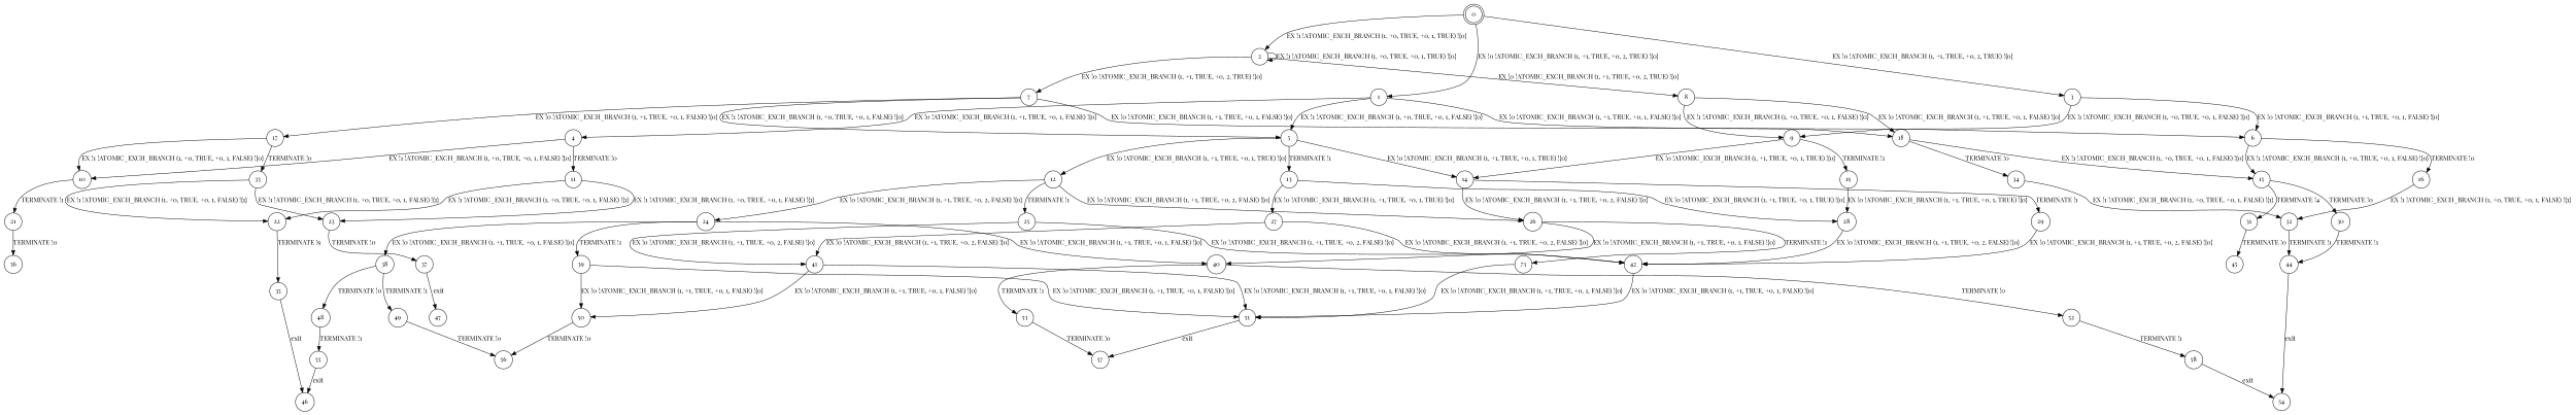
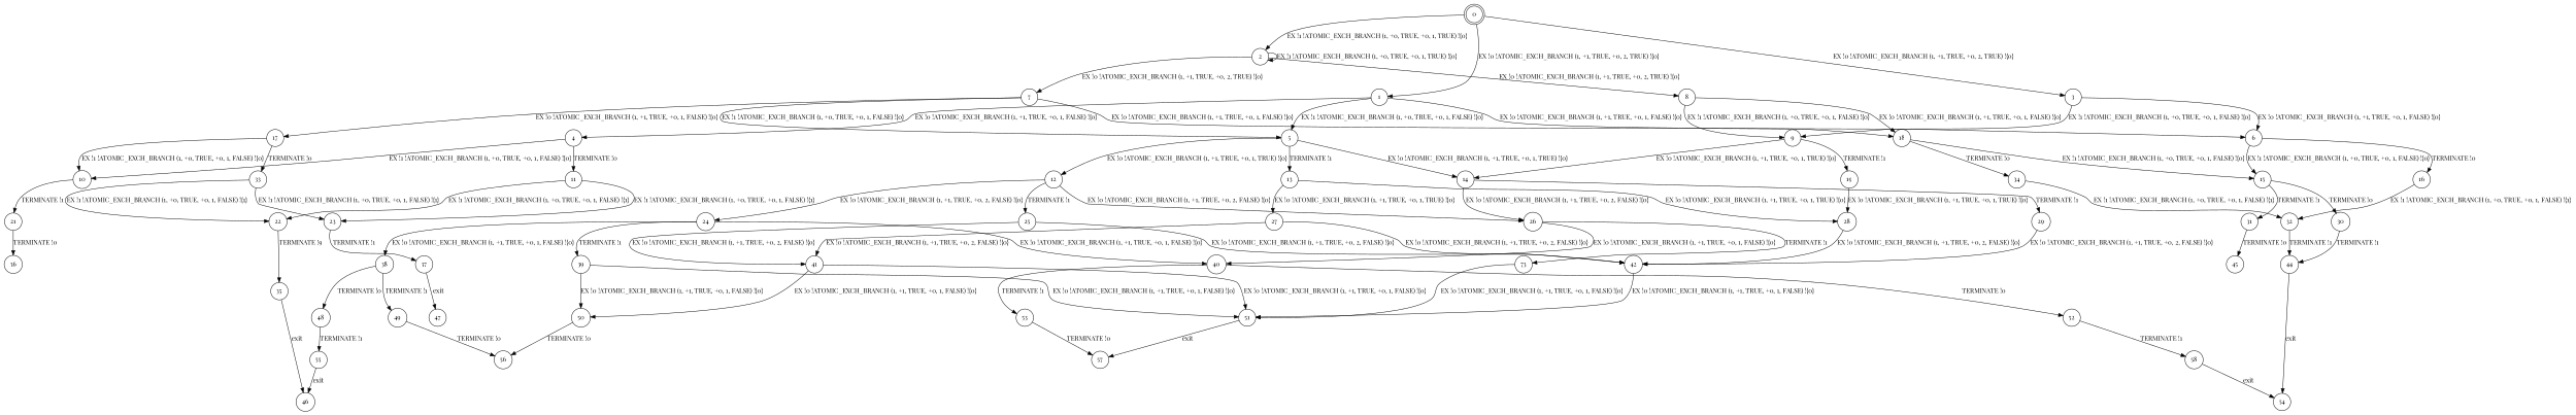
  digraph {
    fontname="Playfair Display"
    node [fontname="Playfair Display" shape=circle]
    edge [fontname="Playfair Display"]
    0 [peripheries=2]
    1
    2
    3
    4
    5
    6
    7
    8
    9
    10
    11
    12
    13
    14
    15
    16
    17
    18
    19
    21
    22
    23
    24
    25
    26
    27
    28
    29
    30
    31
    32
    33
    34
    36
    35
    37
    38
    39
    40
    41
    42
    n43 [label=73]
    44
    45
    46
    47
    48
    49
    50
    51
    52
    53
    54
    55
    56
    57
    58
    0 -> 1 [label="EX !0 !ATOMIC_EXCH_BRANCH (1, +1, TRUE, +0, 2, TRUE) !{0}"]
    0 -> 2 [label="EX !1 !ATOMIC_EXCH_BRANCH (1, +0, TRUE, +0, 1, TRUE) !{0}"]
    0 -> 3 [label="EX !0 !ATOMIC_EXCH_BRANCH (1, +1, TRUE, +0, 2, TRUE) !{0}"]
    1 -> 4 [label="EX !0 !ATOMIC_EXCH_BRANCH (1, +1, TRUE, +0, 1, FALSE) !{0}"]
    1 -> 5 [label="EX !1 !ATOMIC_EXCH_BRANCH (1, +0, TRUE, +0, 1, FALSE) !{0}"]
    1 -> 6 [label="EX !0 !ATOMIC_EXCH_BRANCH (1, +1, TRUE, +0, 1, FALSE) !{0}"]
    2 -> 2 [label="EX !1 !ATOMIC_EXCH_BRANCH (1, +0, TRUE, +0, 1, TRUE) !{0}"]
    2 -> 7 [label="EX !0 !ATOMIC_EXCH_BRANCH (1, +1, TRUE, +0, 2, TRUE) !{0}"]
    2 -> 8 [label="EX !0 !ATOMIC_EXCH_BRANCH (1, +1, TRUE, +0, 2, TRUE) !{0}"]
    3 -> 6 [label="EX !0 !ATOMIC_EXCH_BRANCH (1, +1, TRUE, +0, 1, FALSE) !{0}"]
    3 -> 9 [label="EX !1 !ATOMIC_EXCH_BRANCH (1, +0, TRUE, +0, 1, FALSE) !{0}"]
    4 -> 10 [label="EX !1 !ATOMIC_EXCH_BRANCH (1, +0, TRUE, +0, 1, FALSE) !{0}"]
    4 -> 11 [label="TERMINATE !0"]
    5 -> 12 [label="EX !0 !ATOMIC_EXCH_BRANCH (1, +1, TRUE, +0, 1, TRUE) !{0}"]
    5 -> 13 [label="TERMINATE !1"]
    5 -> 14 [label="EX !0 !ATOMIC_EXCH_BRANCH (1, +1, TRUE, +0, 1, TRUE) !{0}"]
    6 -> 15 [label="EX !1 !ATOMIC_EXCH_BRANCH (1, +0, TRUE, +0, 1, FALSE) !{0}"]
    6 -> 16 [label="TERMINATE !0"]
    7 -> 5 [label="EX !1 !ATOMIC_EXCH_BRANCH (1, +0, TRUE, +0, 1, FALSE) !{0}"]
    7 -> 17 [label="EX !0 !ATOMIC_EXCH_BRANCH (1, +1, TRUE, +0, 1, FALSE) !{0}"]
    7 -> 18 [label="EX !0 !ATOMIC_EXCH_BRANCH (1, +1, TRUE, +0, 1, FALSE) !{0}"]
    8 -> 9 [label="EX !1 !ATOMIC_EXCH_BRANCH (1, +0, TRUE, +0, 1, FALSE) !{0}"]
    8 -> 18 [label="EX !0 !ATOMIC_EXCH_BRANCH (1, +1, TRUE, +0, 1, FALSE) !{0}"]
    9 -> 14 [label="EX !0 !ATOMIC_EXCH_BRANCH (1, +1, TRUE, +0, 1, TRUE) !{0}"]
    9 -> 19 [label="TERMINATE !1"]
    10 -> 21 [label="TERMINATE !1"]
    11 -> 22 [label="EX !1 !ATOMIC_EXCH_BRANCH (1, +0, TRUE, +0, 1, FALSE) !{1}"]
    11 -> 23 [label="EX !1 !ATOMIC_EXCH_BRANCH (1, +0, TRUE, +0, 1, FALSE) !{1}"]
    12 -> 24 [label="EX !0 !ATOMIC_EXCH_BRANCH (1, +1, TRUE, +0, 2, FALSE) !{0}"]
    12 -> 25 [label="TERMINATE !1"]
    12 -> 26 [label="EX !0 !ATOMIC_EXCH_BRANCH (1, +1, TRUE, +0, 2, FALSE) !{0}"]
    13 -> 27 [label="EX !0 !ATOMIC_EXCH_BRANCH (1, +1, TRUE, +0, 1, TRUE) !{0}"]
    13 -> 28 [label="EX !0 !ATOMIC_EXCH_BRANCH (1, +1, TRUE, +0, 1, TRUE) !{0}"]
    14 -> 26 [label="EX !0 !ATOMIC_EXCH_BRANCH (1, +1, TRUE, +0, 2, FALSE) !{0}"]
    14 -> 29 [label="TERMINATE !1"]
    15 -> 30 [label="TERMINATE !0"]
-   15 -> 31 [label="TERMINATE !4"]
+   15 -> 31 [label="TERMINATE !1"]
    16 -> 32 [label="EX !1 !ATOMIC_EXCH_BRANCH (1, +0, TRUE, +0, 1, FALSE) !{1}"]
    17 -> 10 [label="EX !1 !ATOMIC_EXCH_BRANCH (1, +0, TRUE, +0, 1, FALSE) !{0}"]
    17 -> 33 [label="TERMINATE !0"]
    18 -> 15 [label="EX !1 !ATOMIC_EXCH_BRANCH (1, +0, TRUE, +0, 1, FALSE) !{0}"]
    18 -> 34 [label="TERMINATE !0"]
    19 -> 28 [label="EX !0 !ATOMIC_EXCH_BRANCH (1, +1, TRUE, +0, 1, TRUE) !{0}"]
    21 -> 36 [label="TERMINATE !0"]
    22 -> 35 [label="TERMINATE !9"]
-   23 -> 37 [label="TERMINATE !0"]
+   23 -> 37 [label="TERMINATE !1"]
    24 -> 38 [label="EX !0 !ATOMIC_EXCH_BRANCH (1, +1, TRUE, +0, 1, FALSE) !{0}"]
    24 -> 39 [label="TERMINATE !1"]
    24 -> 40 [label="EX !0 !ATOMIC_EXCH_BRANCH (1, +1, TRUE, +0, 1, FALSE) !{0}"]
    25 -> 41 [label="EX !0 !ATOMIC_EXCH_BRANCH (1, +1, TRUE, +0, 2, FALSE) !{0}"]
    25 -> 42 [label="EX !0 !ATOMIC_EXCH_BRANCH (1, +1, TRUE, +0, 2, FALSE) !{0}"]
    26 -> 40 [label="EX !0 !ATOMIC_EXCH_BRANCH (1, +1, TRUE, +0, 1, FALSE) !{0}"]
    26 -> n43 [label="TERMINATE !1"]
    27 -> 41 [label="EX !0 !ATOMIC_EXCH_BRANCH (1, +1, TRUE, +0, 2, FALSE) !{0}"]
    27 -> 42 [label="EX !0 !ATOMIC_EXCH_BRANCH (1, +1, TRUE, +0, 2, FALSE) !{0}"]
    28 -> 42 [label="EX !0 !ATOMIC_EXCH_BRANCH (1, +1, TRUE, +0, 2, FALSE) !{0}"]
    29 -> 42 [label="EX !0 !ATOMIC_EXCH_BRANCH (1, +1, TRUE, +0, 2, FALSE) !{0}"]
    30 -> 44 [label="TERMINATE !1"]
    31 -> 45 [label="TERMINATE !0"]
    32 -> 44 [label="TERMINATE !1"]
    33 -> 22 [label="EX !1 !ATOMIC_EXCH_BRANCH (1, +0, TRUE, +0, 1, FALSE) !{1}"]
    33 -> 23 [label="EX !1 !ATOMIC_EXCH_BRANCH (1, +0, TRUE, +0, 1, FALSE) !{1}"]
    34 -> 32 [label="EX !1 !ATOMIC_EXCH_BRANCH (1, +0, TRUE, +0, 1, FALSE) !{1}"]
    35 -> 46 [label=exit]
    37 -> 47 [label=exit]
    38 -> 48 [label="TERMINATE !0"]
    38 -> 49 [label="TERMINATE !1"]
    39 -> 50 [label="EX !0 !ATOMIC_EXCH_BRANCH (1, +1, TRUE, +0, 1, FALSE) !{0}"]
    39 -> 51 [label="EX !0 !ATOMIC_EXCH_BRANCH (1, +1, TRUE, +0, 1, FALSE) !{0}"]
    40 -> 52 [label="TERMINATE !0"]
    40 -> 53 [label="TERMINATE !1"]
    41 -> 50 [label="EX !0 !ATOMIC_EXCH_BRANCH (1, +1, TRUE, +0, 1, FALSE) !{0}"]
    41 -> 51 [label="EX !0 !ATOMIC_EXCH_BRANCH (1, +1, TRUE, +0, 1, FALSE) !{0}"]
    42 -> 51 [label="EX !0 !ATOMIC_EXCH_BRANCH (1, +1, TRUE, +0, 1, FALSE) !{0}"]
    n43 -> 51 [label="EX !0 !ATOMIC_EXCH_BRANCH (1, +1, TRUE, +0, 1, FALSE) !{0}"]
    44 -> 54 [label=exit]
    48 -> 55 [label="TERMINATE !1"]
    49 -> 56 [label="TERMINATE !0"]
    50 -> 56 [label="TERMINATE !0"]
    51 -> 57 [label=exit]
    52 -> 58 [label="TERMINATE !1"]
    53 -> 57 [label="TERMINATE !0"]
    55 -> 46 [label=exit]
    58 -> 54 [label=exit]
  }
